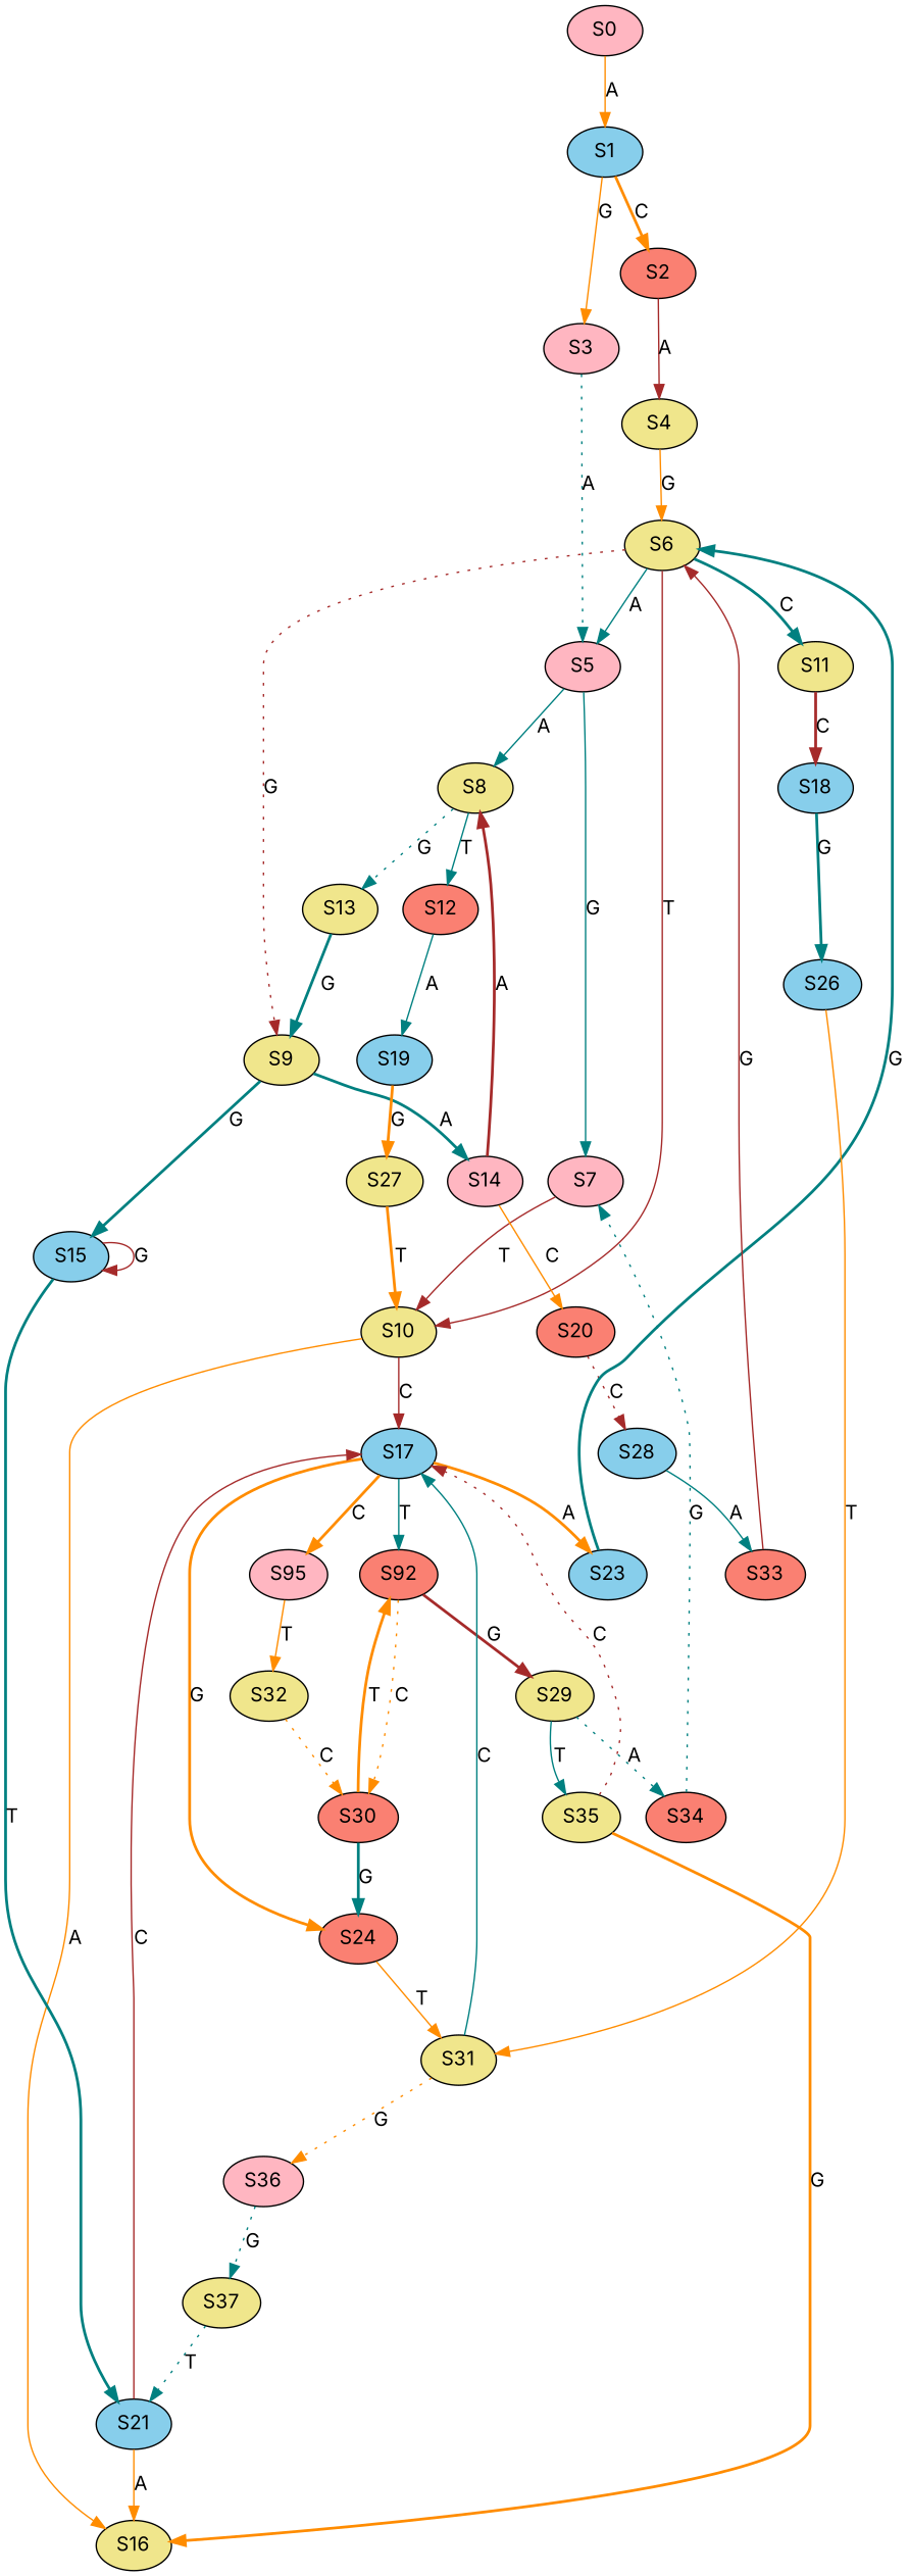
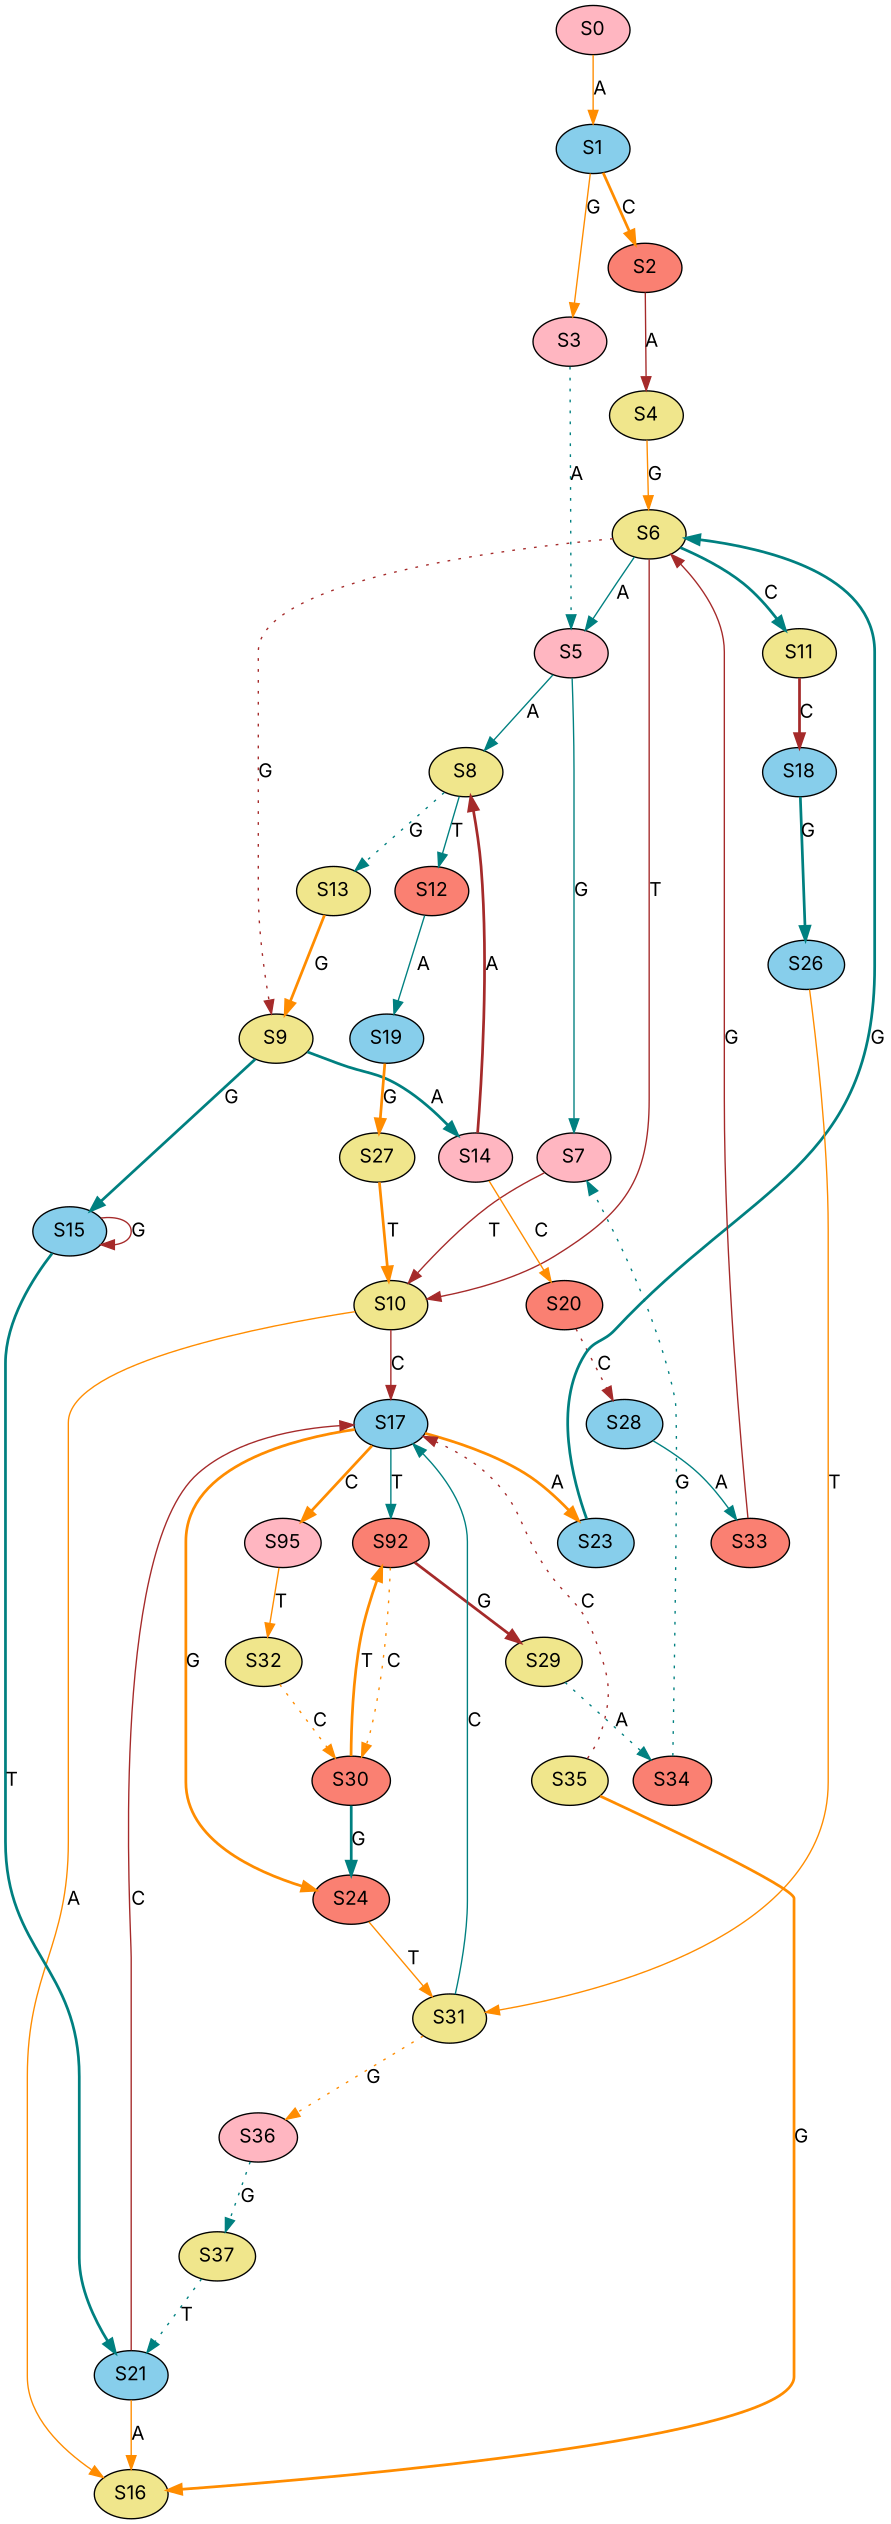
  strict digraph {
    fontname=Inter
    node [fillcolor=khaki fontname=Inter style=filled]
    edge [color=teal fontname=Inter style=solid]
    S0 [fillcolor=lightpink]
    S1 [fillcolor=skyblue]
    S2 [fillcolor=salmon]
    S3 [fillcolor=lightpink]
    S4
    S5 [fillcolor=lightpink]
    S6
    S7 [fillcolor=lightpink]
    S8
    S9
    S10
    S11
    S12 [fillcolor=salmon]
    S13
    S14 [fillcolor=lightpink]
    S15 [fillcolor=skyblue]
    S16
    S17 [fillcolor=skyblue]
    S18 [fillcolor=skyblue]
    S19 [fillcolor=skyblue]
    S20 [fillcolor=salmon]
    S21 [fillcolor=skyblue]
    n23 [fillcolor=salmon label=S92]
    S23 [fillcolor=skyblue]
    S24 [fillcolor=salmon]
    n26 [fillcolor=lightpink label=S95]
    S26 [fillcolor=skyblue]
    S27
    S28 [fillcolor=skyblue]
    S29
    S30 [fillcolor=salmon]
    S31
    S32
    S33 [fillcolor=salmon]
    S34 [fillcolor=salmon]
    S35
    S36 [fillcolor=lightpink]
    S37
    S0 -> S1 [color=darkorange label=A]
    S1 -> S2 [color=darkorange label=C style=bold]
    S1 -> S3 [color=darkorange label=G]
    S2 -> S4 [color=brown label=A]
    S3 -> S5 [label=A style=dotted]
    S4 -> S6 [color=darkorange label=G]
    S5 -> S7 [label=G]
    S5 -> S8 [label=A]
    S6 -> S5 [label=A]
    S6 -> S9 [color=brown label=G style=dotted]
    S6 -> S10 [color=brown label=T]
    S6 -> S11 [label=C style=bold]
    S7 -> S10 [color=brown label=T]
    S8 -> S12 [label=T]
    S8 -> S13 [label=G style=dotted]
    S9 -> S14 [label=A style=bold]
    S9 -> S15 [label=G style=bold]
    S10 -> S16 [color=darkorange label=A]
    S10 -> S17 [color=brown label=C]
    S11 -> S18 [color=brown label=C style=bold]
    S12 -> S19 [label=A]
-   S13 -> S9 [label=G style=bold]
+   S13 -> S9 [color=darkorange label=G style=bold]
    S14 -> S8 [color=brown label=A style=bold]
    S14 -> S20 [color=darkorange label=C]
    S15 -> S15 [color=brown label=G]
    S15 -> S21 [label=T style=bold]
    S17 -> n23 [label=T]
    S17 -> S23 [color=darkorange label=A style=bold]
    S17 -> S24 [color=darkorange label=G style=bold]
    S17 -> n26 [color=darkorange label=C style=bold]
    S18 -> S26 [label=G style=bold]
    S19 -> S27 [color=darkorange label=G style=bold]
    S20 -> S28 [color=brown label=C style=dotted]
    S21 -> S16 [color=darkorange label=A]
    S21 -> S17 [color=brown label=C]
    n23 -> S29 [color=brown label=G style=bold]
    n23 -> S30 [color=darkorange label=C style=dotted]
    S23 -> S6 [label=G style=bold]
    S24 -> S31 [color=darkorange label=T]
    n26 -> S32 [color=darkorange label=T]
    S26 -> S31 [color=darkorange label=T]
    S27 -> S10 [color=darkorange label=T style=bold]
    S28 -> S33 [label=A]
    S29 -> S34 [label=A style=dotted]
-   S29 -> S35 [label=T]
    S30 -> n23 [color=darkorange label=T style=bold]
    S30 -> S24 [label=G style=bold]
    S31 -> S17 [label=C]
    S31 -> S36 [color=darkorange label=G style=dotted]
    S32 -> S30 [color=darkorange label=C style=dotted]
    S33 -> S6 [color=brown label=G]
    S34 -> S7 [label=G style=dotted]
    S35 -> S16 [color=darkorange label=G style=bold]
    S35 -> S17 [color=brown label=C style=dotted]
    S36 -> S37 [label=G style=dotted]
    S37 -> S21 [label=T style=dotted]
  }
